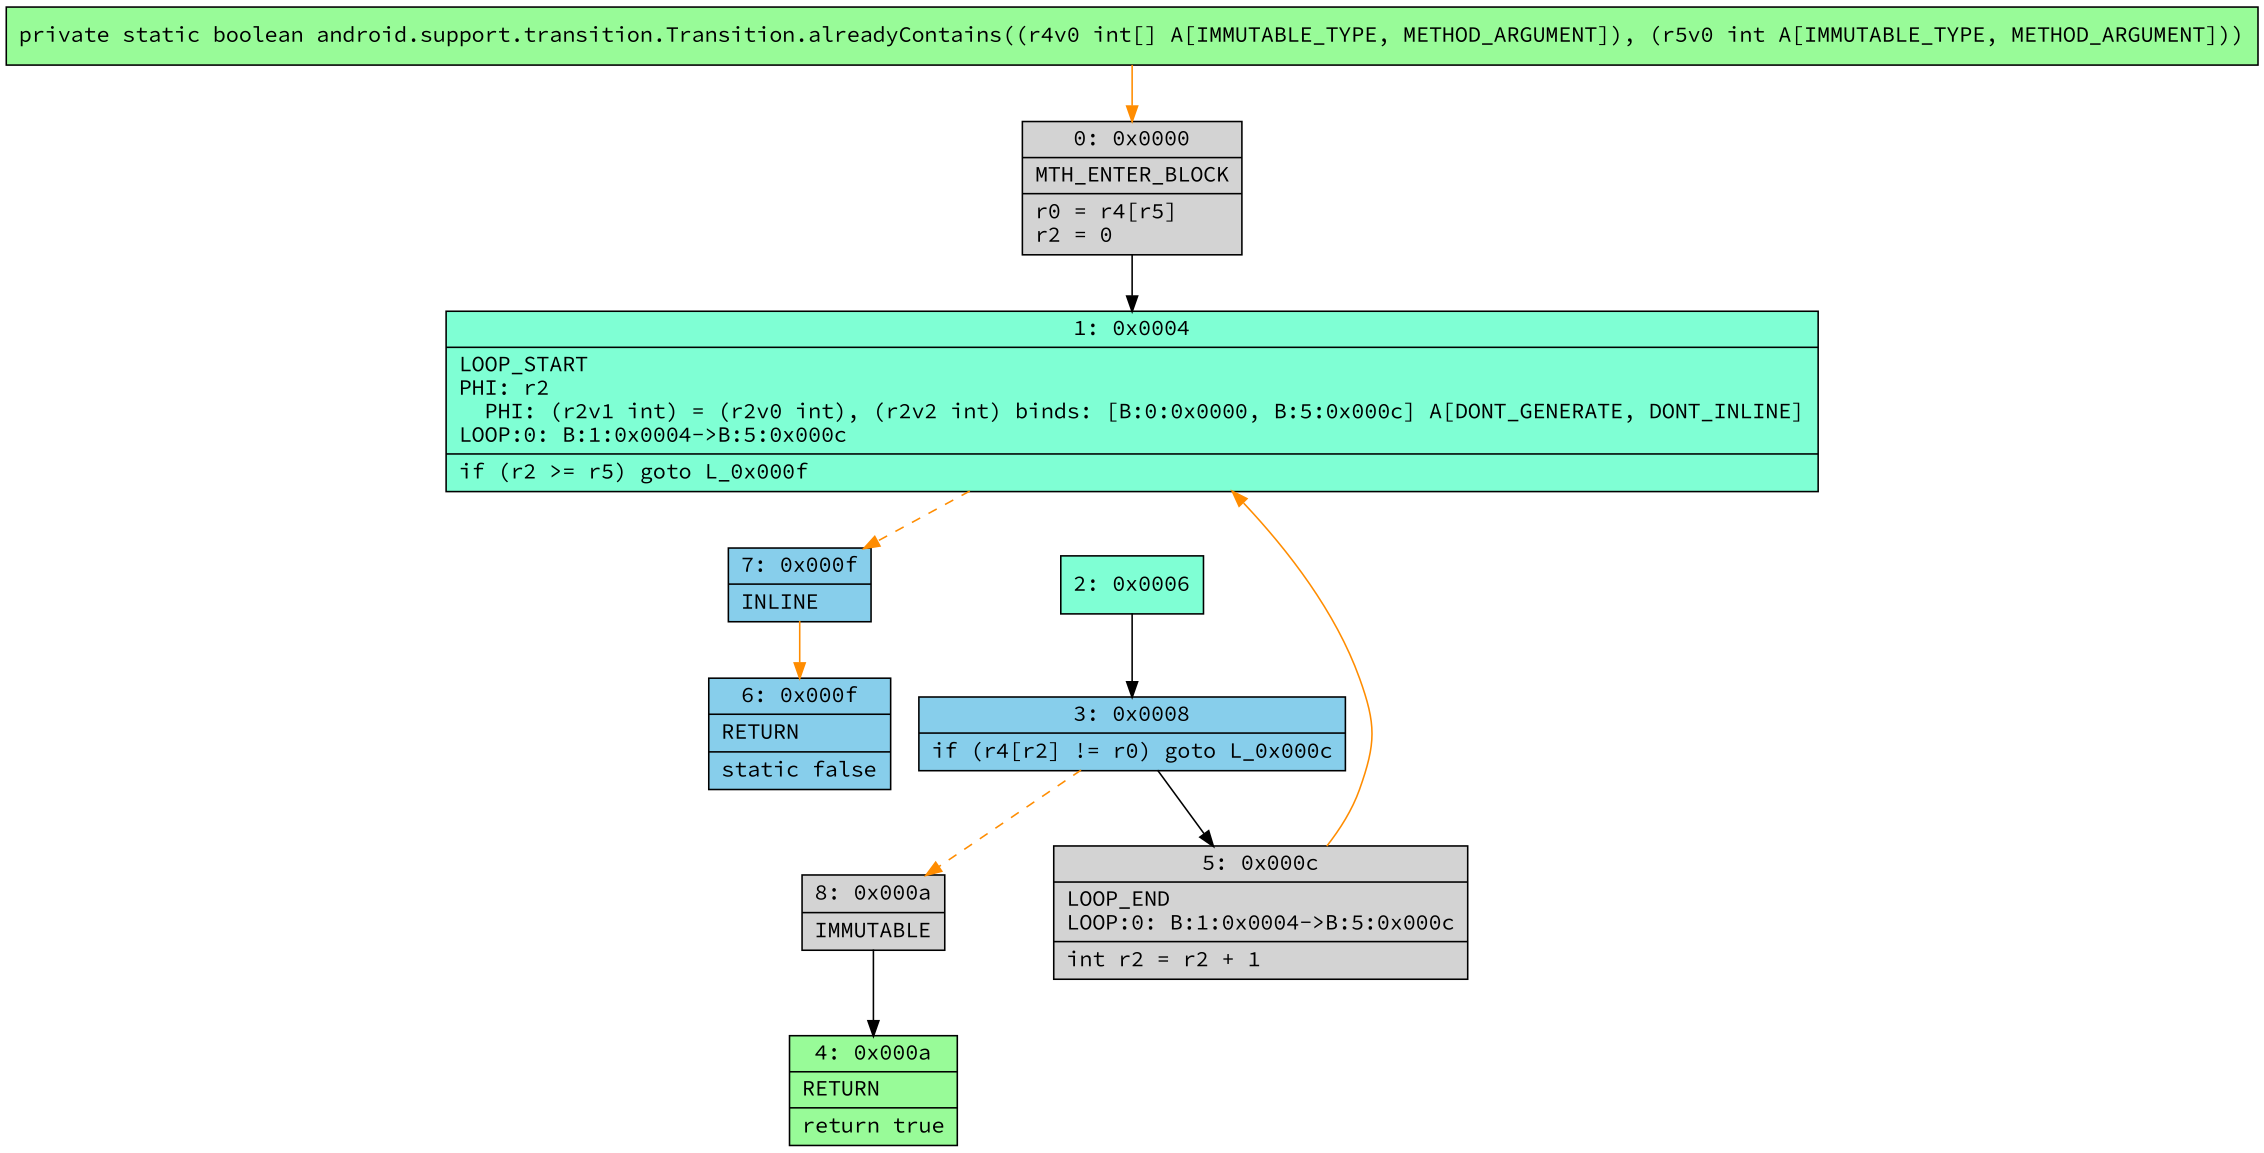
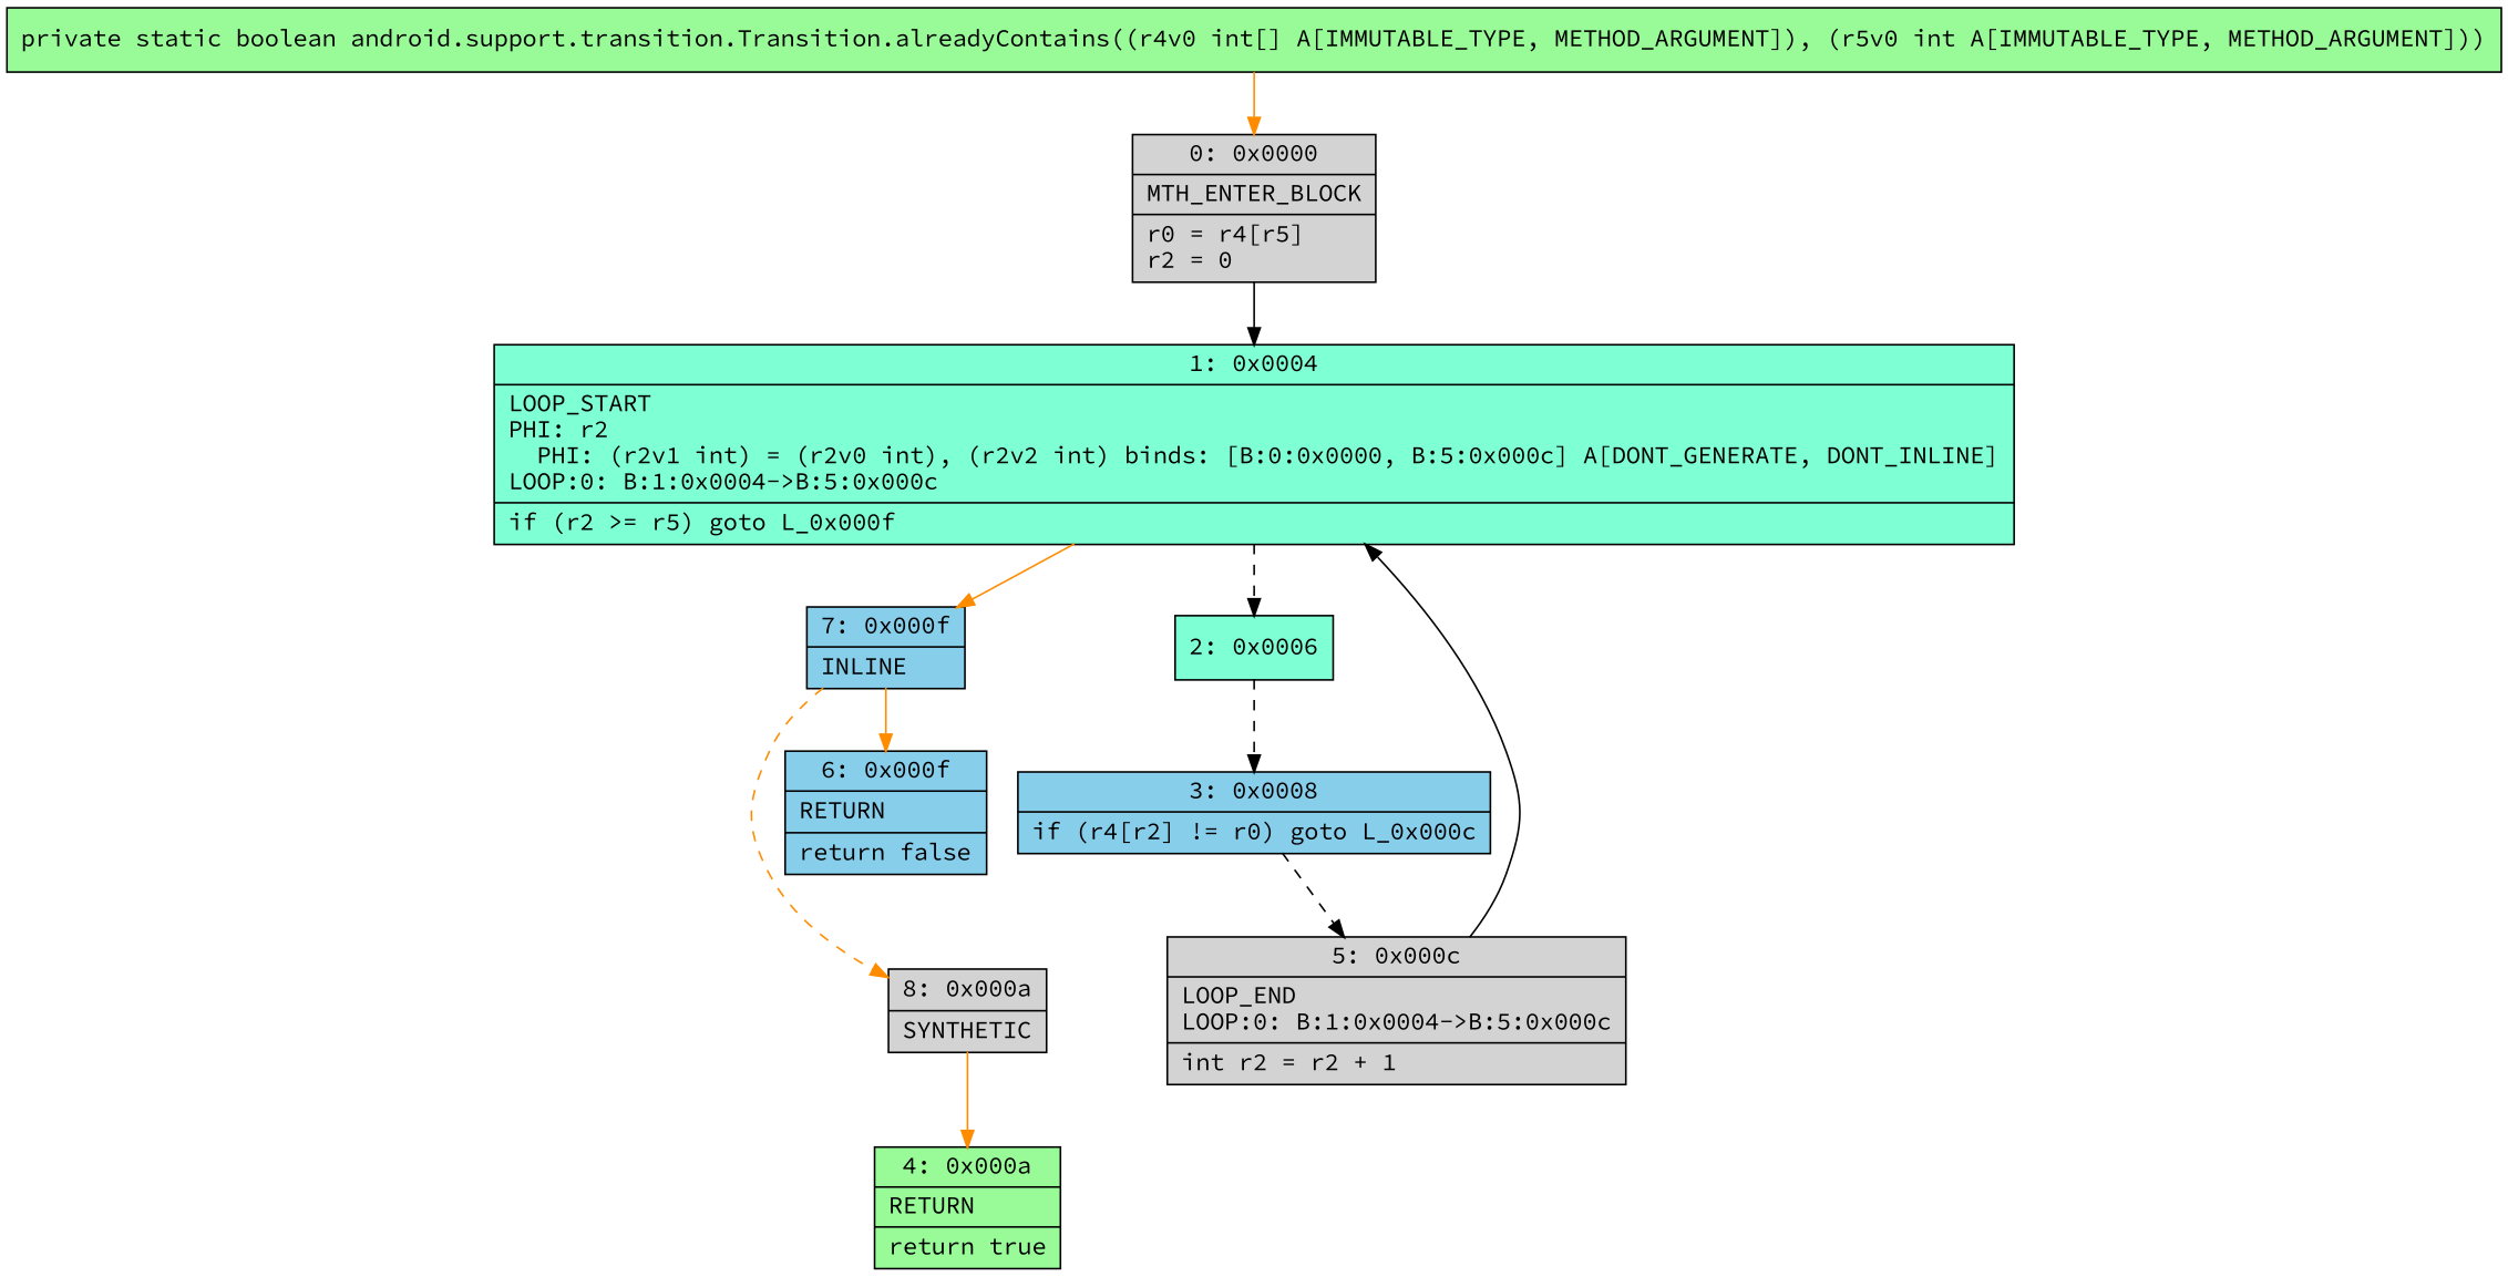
  digraph {
    fontname="Source Code Pro"
    node [fillcolor=lightgrey fontname="Source Code Pro" shape=record style=filled]
    edge [color=black fontname="Source Code Pro"]
    n1 [label="{0\:\ 0x0000|MTH_ENTER_BLOCK\l|r0 = r4[r5]\lr2 = 0\l}"]
    n2 [fillcolor=aquamarine label="{1\:\ 0x0004|LOOP_START\lPHI: r2 \l  PHI: (r2v1 int) = (r2v0 int), (r2v2 int) binds: [B:0:0x0000, B:5:0x000c] A[DONT_GENERATE, DONT_INLINE]\lLOOP:0: B:1:0x0004\-\>B:5:0x000c\l|if (r2 \>= r5) goto L_0x000f\l}"]
    n3 [fillcolor=aquamarine label="{2\:\ 0x0006}"]
    n4 [fillcolor=skyblue label="{7\:\ 0x000f|INLINE\l}"]
    n5 [fillcolor=skyblue label="{3\:\ 0x0008|if (r4[r2] != r0) goto L_0x000c\l}"]
-   n6 [fillcolor=skyblue label="{6\:\ 0x000f|RETURN\l|static false\l}"]
+   n6 [fillcolor=skyblue label="{6\:\ 0x000f|RETURN\l|return false\l}"]
    n7 [label="{5\:\ 0x000c|LOOP_END\lLOOP:0: B:1:0x0004\-\>B:5:0x000c\l|int r2 = r2 + 1\l}"]
-   n8 [label="{8\:\ 0x000a|IMMUTABLE\l}"]
+   n8 [label="{8\:\ 0x000a|SYNTHETIC\l}"]
    n9 [fillcolor=palegreen label="{4\:\ 0x000a|RETURN\l|return true\l}"]
    n10 [fillcolor=palegreen label="{private static boolean android.support.transition.Transition.alreadyContains((r4v0 int[] A[IMMUTABLE_TYPE, METHOD_ARGUMENT]), (r5v0 int A[IMMUTABLE_TYPE, METHOD_ARGUMENT])) }"]
    n1 -> n2
-   n2 -> n4 [color=darkorange style=dashed]
-   n3 -> n5
+   n2 -> n3 [style=dashed]
+   n2 -> n4 [color=darkorange]
+   n3 -> n5 [style=dashed]
    n4 -> n6 [color=darkorange]
-   n5 -> n7
-   n5 -> n8 [color=darkorange style=dashed]
-   n7 -> n2 [color=darkorange]
-   n8 -> n9
+   n5 -> n7 [style=dashed]
+   n4 -> n8 [color=darkorange style=dashed]
+   n7 -> n2
+   n8 -> n9 [color=darkorange]
    n10 -> n1 [color=darkorange]
  }
